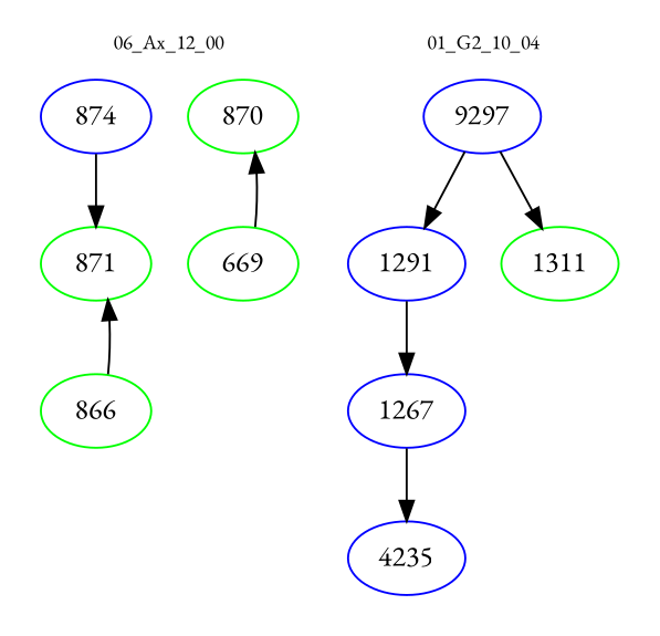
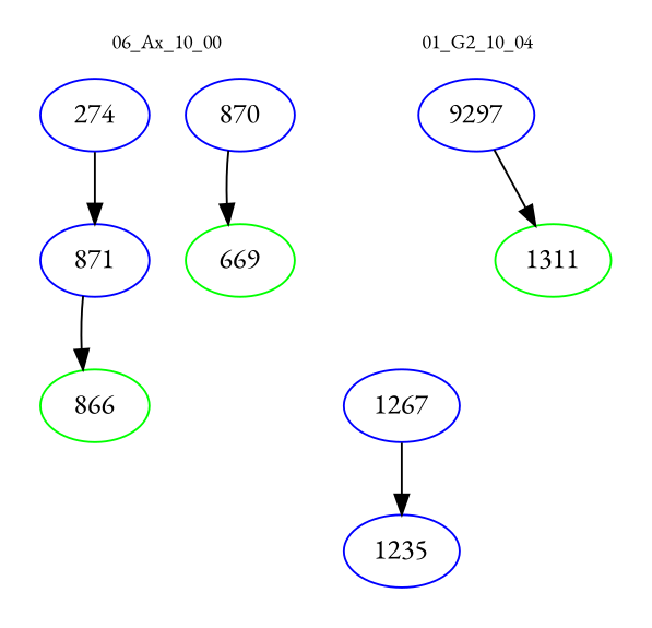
  digraph {
    fontname="EB Garamond"
    node [color=blue fontname="EB Garamond"]
    edge [color=black fontname="EB Garamond"]
-   n1 [color=green label=870]
-   n2 [label=874]
+   n1 [label=870]
+   n2 [label=274]
    n3 [color=green label=669]
-   n4 [color=green label=871]
+   n4 [label=871]
    n5 [color=green label=866]
    n6 [label=9297]
-   n7 [label=1291]
    n8 [color=green label=1311]
    n9 [label=1267]
-   n10 [label=4235]
+   n10 [label=1235]
    subgraph cluster_1 {
      color=white
      fontsize=10
-     label="06_Ax_12_00"
+     label="06_Ax_10_00"
      n1
      n2
      n3
      n4
      n5
    }
    subgraph cluster_2 {
      color=white
      fontsize=10
      label="01_G2_10_04"
      n6
-     n7
      n8
      n9
      n10
    }
-   n3 -> n1
+   n1 -> n3
    n2 -> n4
-   n5 -> n4
-   n6 -> n7
+   n4 -> n5
    n6 -> n8
-   n7 -> n9
    n9 -> n10
  }
